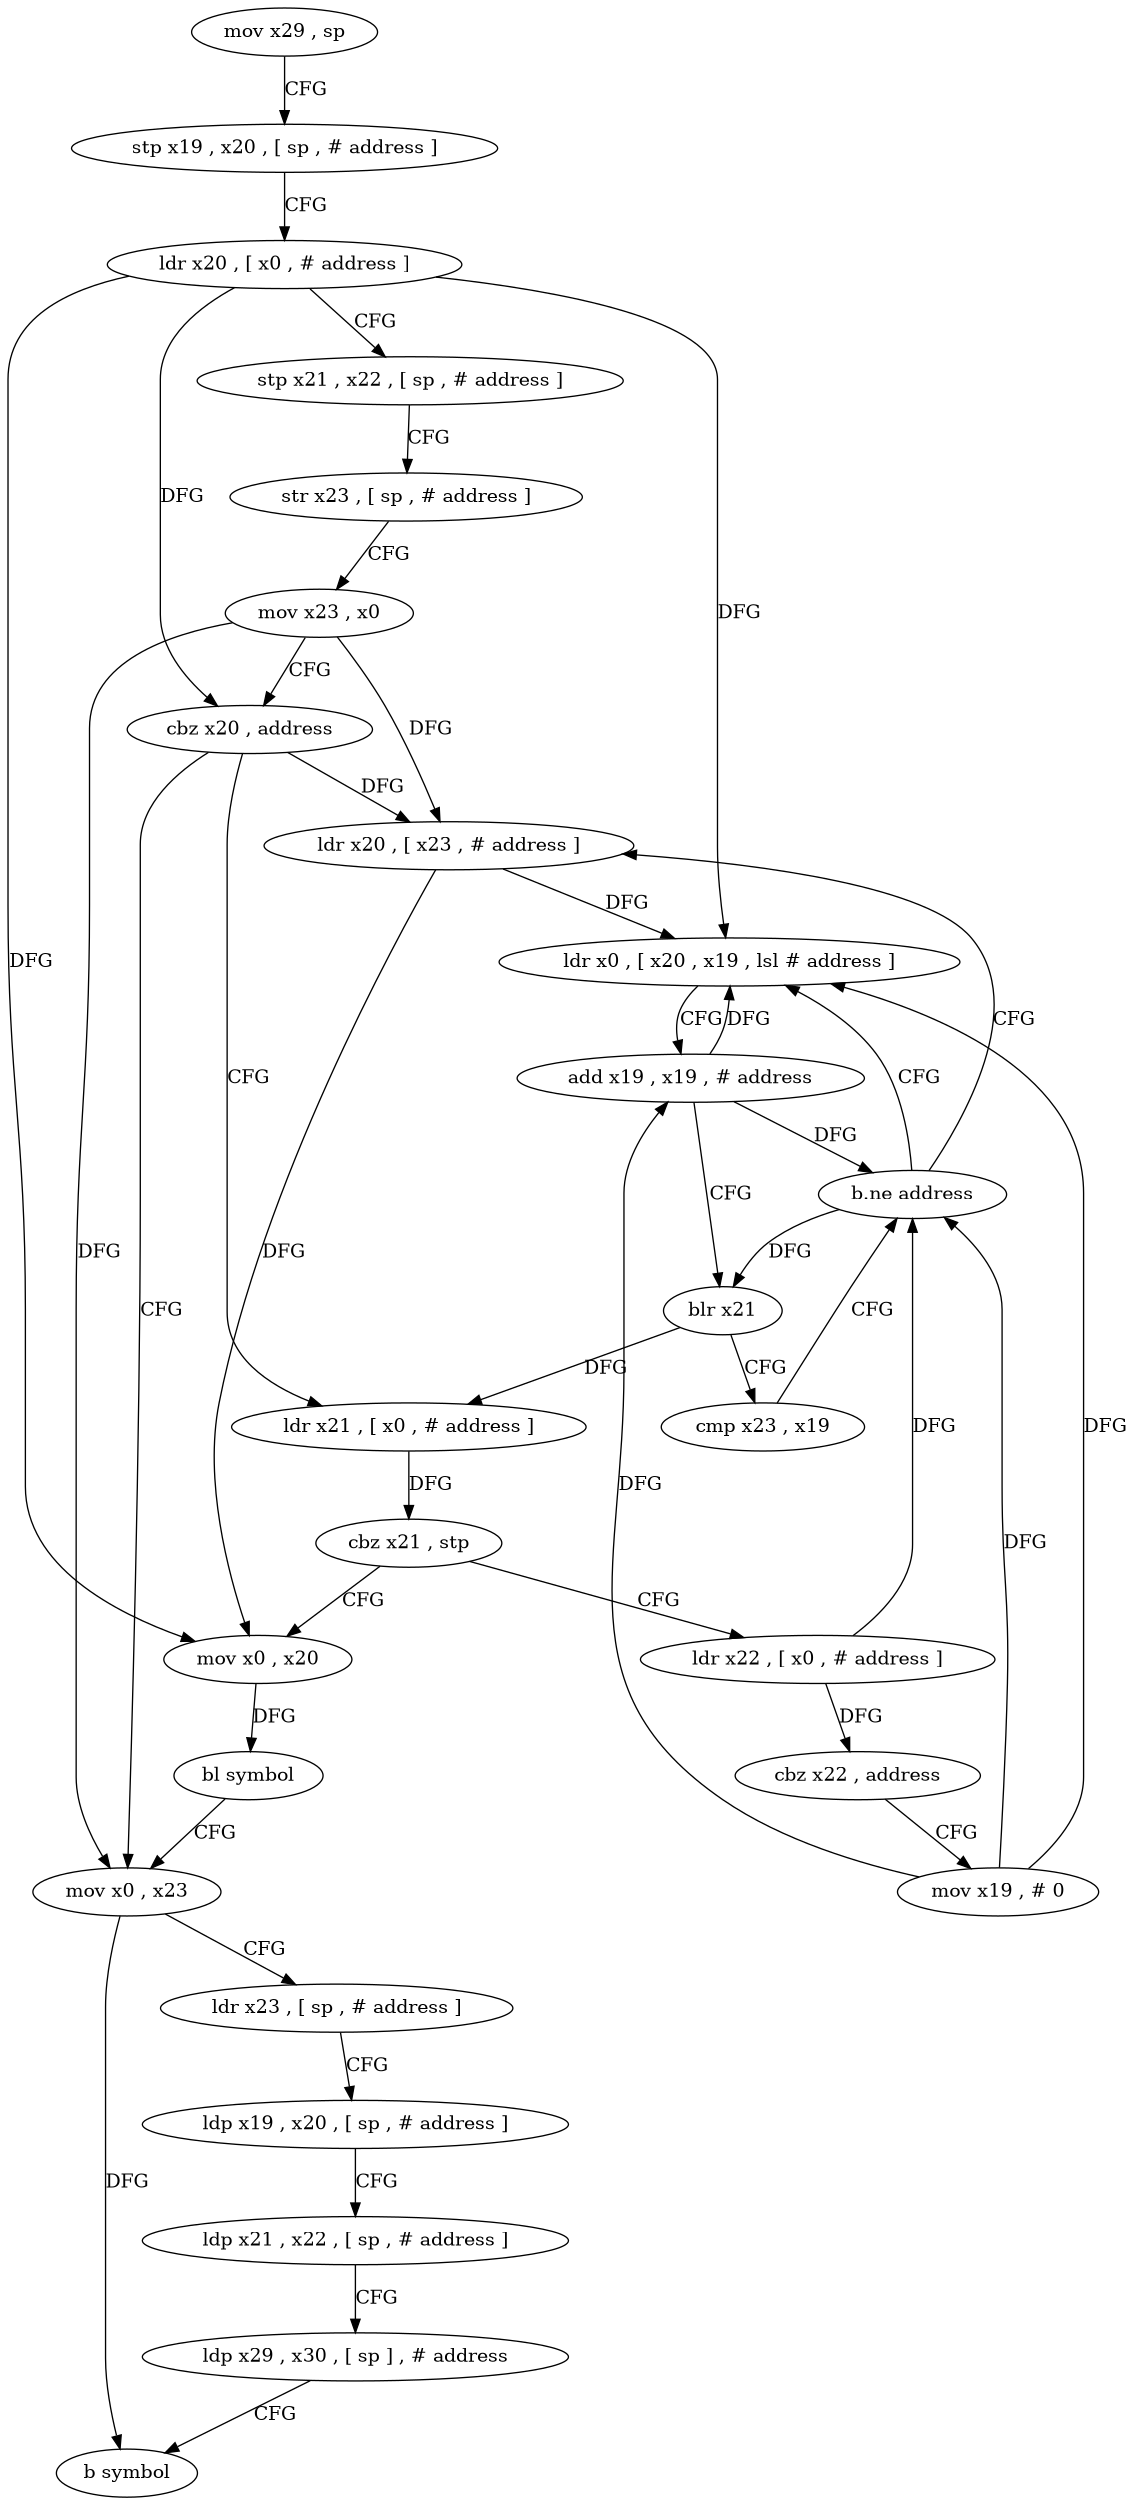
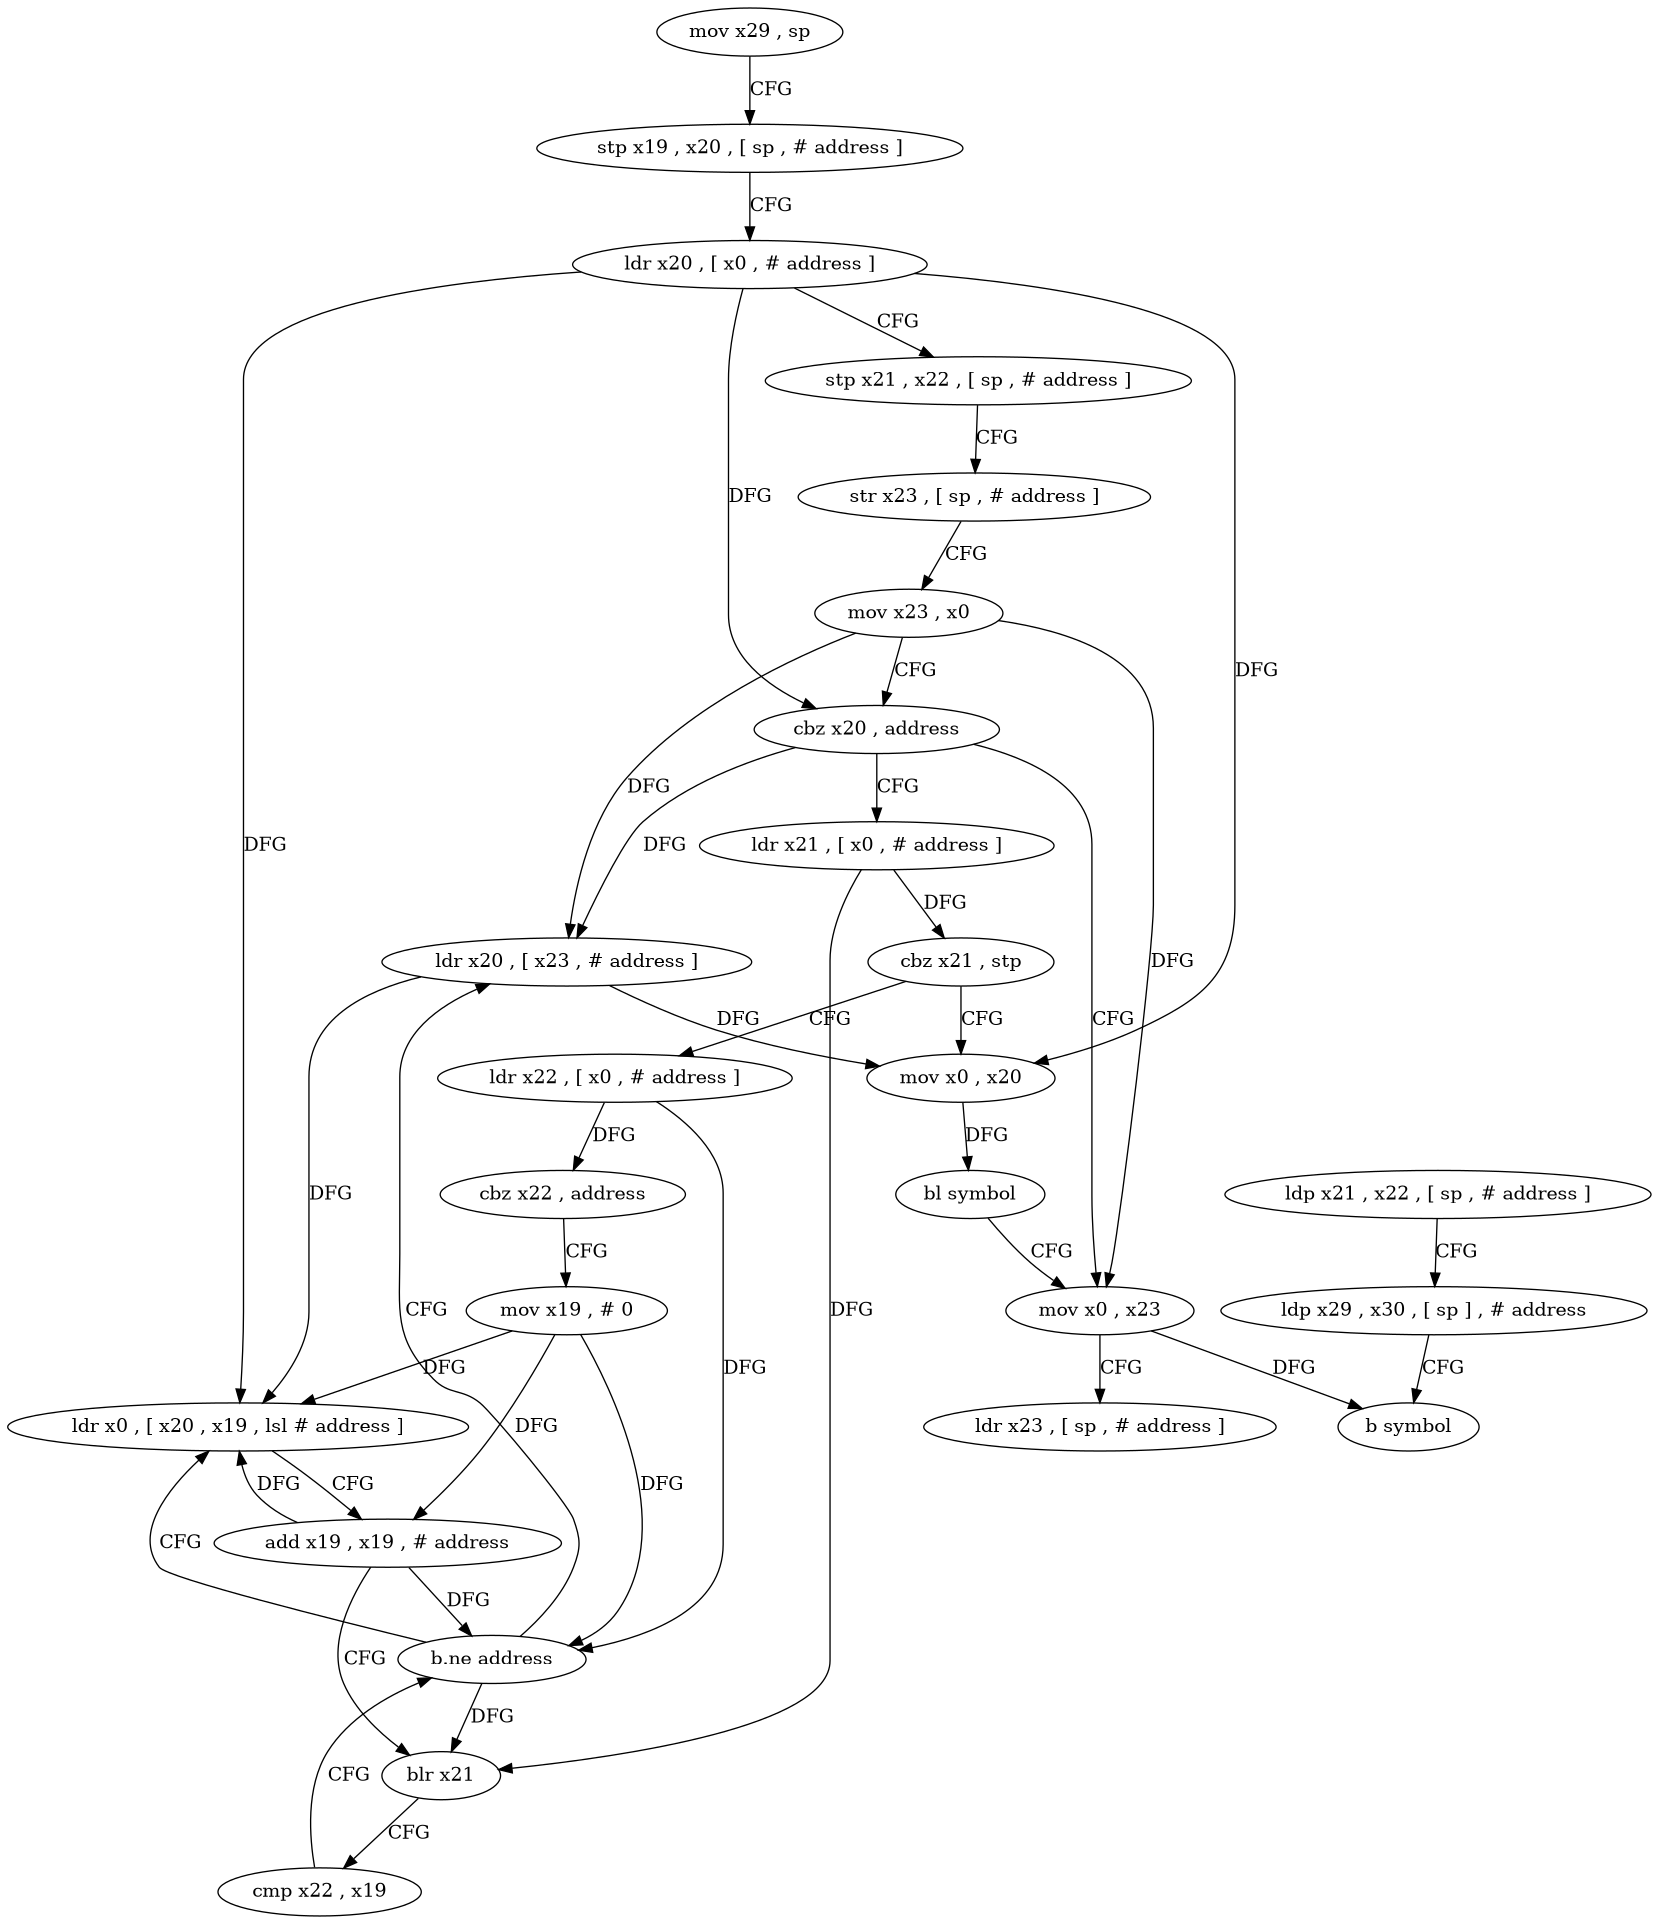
  digraph {
    n1 [label="mov x29 , sp"]
    n2 [label="stp x19 , x20 , [ sp , # address ]"]
    n3 [label="ldr x20 , [ x0 , # address ]"]
    n4 [label="stp x21 , x22 , [ sp , # address ]"]
    n5 [label="cbz x20 , address"]
    n6 [label="mov x0 , x20"]
    n7 [label="ldr x0 , [ x20 , x19 , lsl # address ]"]
    n8 [label="str x23 , [ sp , # address ]"]
    n9 [label="mov x0 , x23"]
    n10 [label="ldr x20 , [ x23 , # address ]"]
    n11 [label="ldr x21 , [ x0 , # address ]"]
    n12 [label="bl symbol"]
    n13 [label="add x19 , x19 , # address"]
    n14 [label="mov x23 , x0"]
    n15 [label="ldr x23 , [ sp , # address ]"]
    n16 [label="b symbol"]
    n17 [label="cbz x21 , stp"]
    n18 [label="blr x21"]
-   n19 [label="ldp x19 , x20 , [ sp , # address ]"]
    n20 [label="ldr x22 , [ x0 , # address ]"]
-   n21 [label="cmp x23 , x19"]
+   n21 [label="cmp x22 , x19"]
    n22 [label="ldp x21 , x22 , [ sp , # address ]"]
    n23 [label="ldp x29 , x30 , [ sp ] , # address"]
    n24 [label="cbz x22 , address"]
    n25 [label="b.ne address"]
    n26 [label="mov x19 , # 0"]
    n1 -> n2 [label=CFG]
    n2 -> n3 [label=CFG]
    n3 -> n4 [label=CFG]
    n3 -> n5 [label=DFG]
    n3 -> n6 [label=DFG]
    n3 -> n7 [label=DFG]
    n4 -> n8 [label=CFG]
    n5 -> n9 [label=CFG]
    n5 -> n10 [label=DFG]
    n5 -> n11 [label=CFG]
    n6 -> n12 [label=DFG]
    n7 -> n13 [label=CFG]
    n8 -> n14 [label=CFG]
    n9 -> n15 [label=CFG]
    n9 -> n16 [label=DFG]
    n10 -> n6 [label=DFG]
    n10 -> n7 [label=DFG]
    n11 -> n17 [label=DFG]
-   n18 -> n11 [label=DFG]
+   n11 -> n18 [label=DFG]
    n12 -> n9 [label=CFG]
    n13 -> n7 [label=DFG]
    n13 -> n18 [label=CFG]
    n13 -> n25 [label=DFG]
    n14 -> n5 [label=CFG]
    n14 -> n9 [label=DFG]
    n14 -> n10 [label=DFG]
-   n15 -> n19 [label=CFG]
    n17 -> n6 [label=CFG]
    n17 -> n20 [label=CFG]
    n18 -> n21 [label=CFG]
-   n19 -> n22 [label=CFG]
    n20 -> n24 [label=DFG]
    n20 -> n25 [label=DFG]
    n21 -> n25 [label=CFG]
    n22 -> n23 [label=CFG]
    n23 -> n16 [label=CFG]
    n24 -> n26 [label=CFG]
    n25 -> n7 [label=CFG]
    n25 -> n10 [label=CFG]
    n25 -> n18 [label=DFG]
    n26 -> n7 [label=DFG]
    n26 -> n13 [label=DFG]
    n26 -> n25 [label=DFG]
  }
